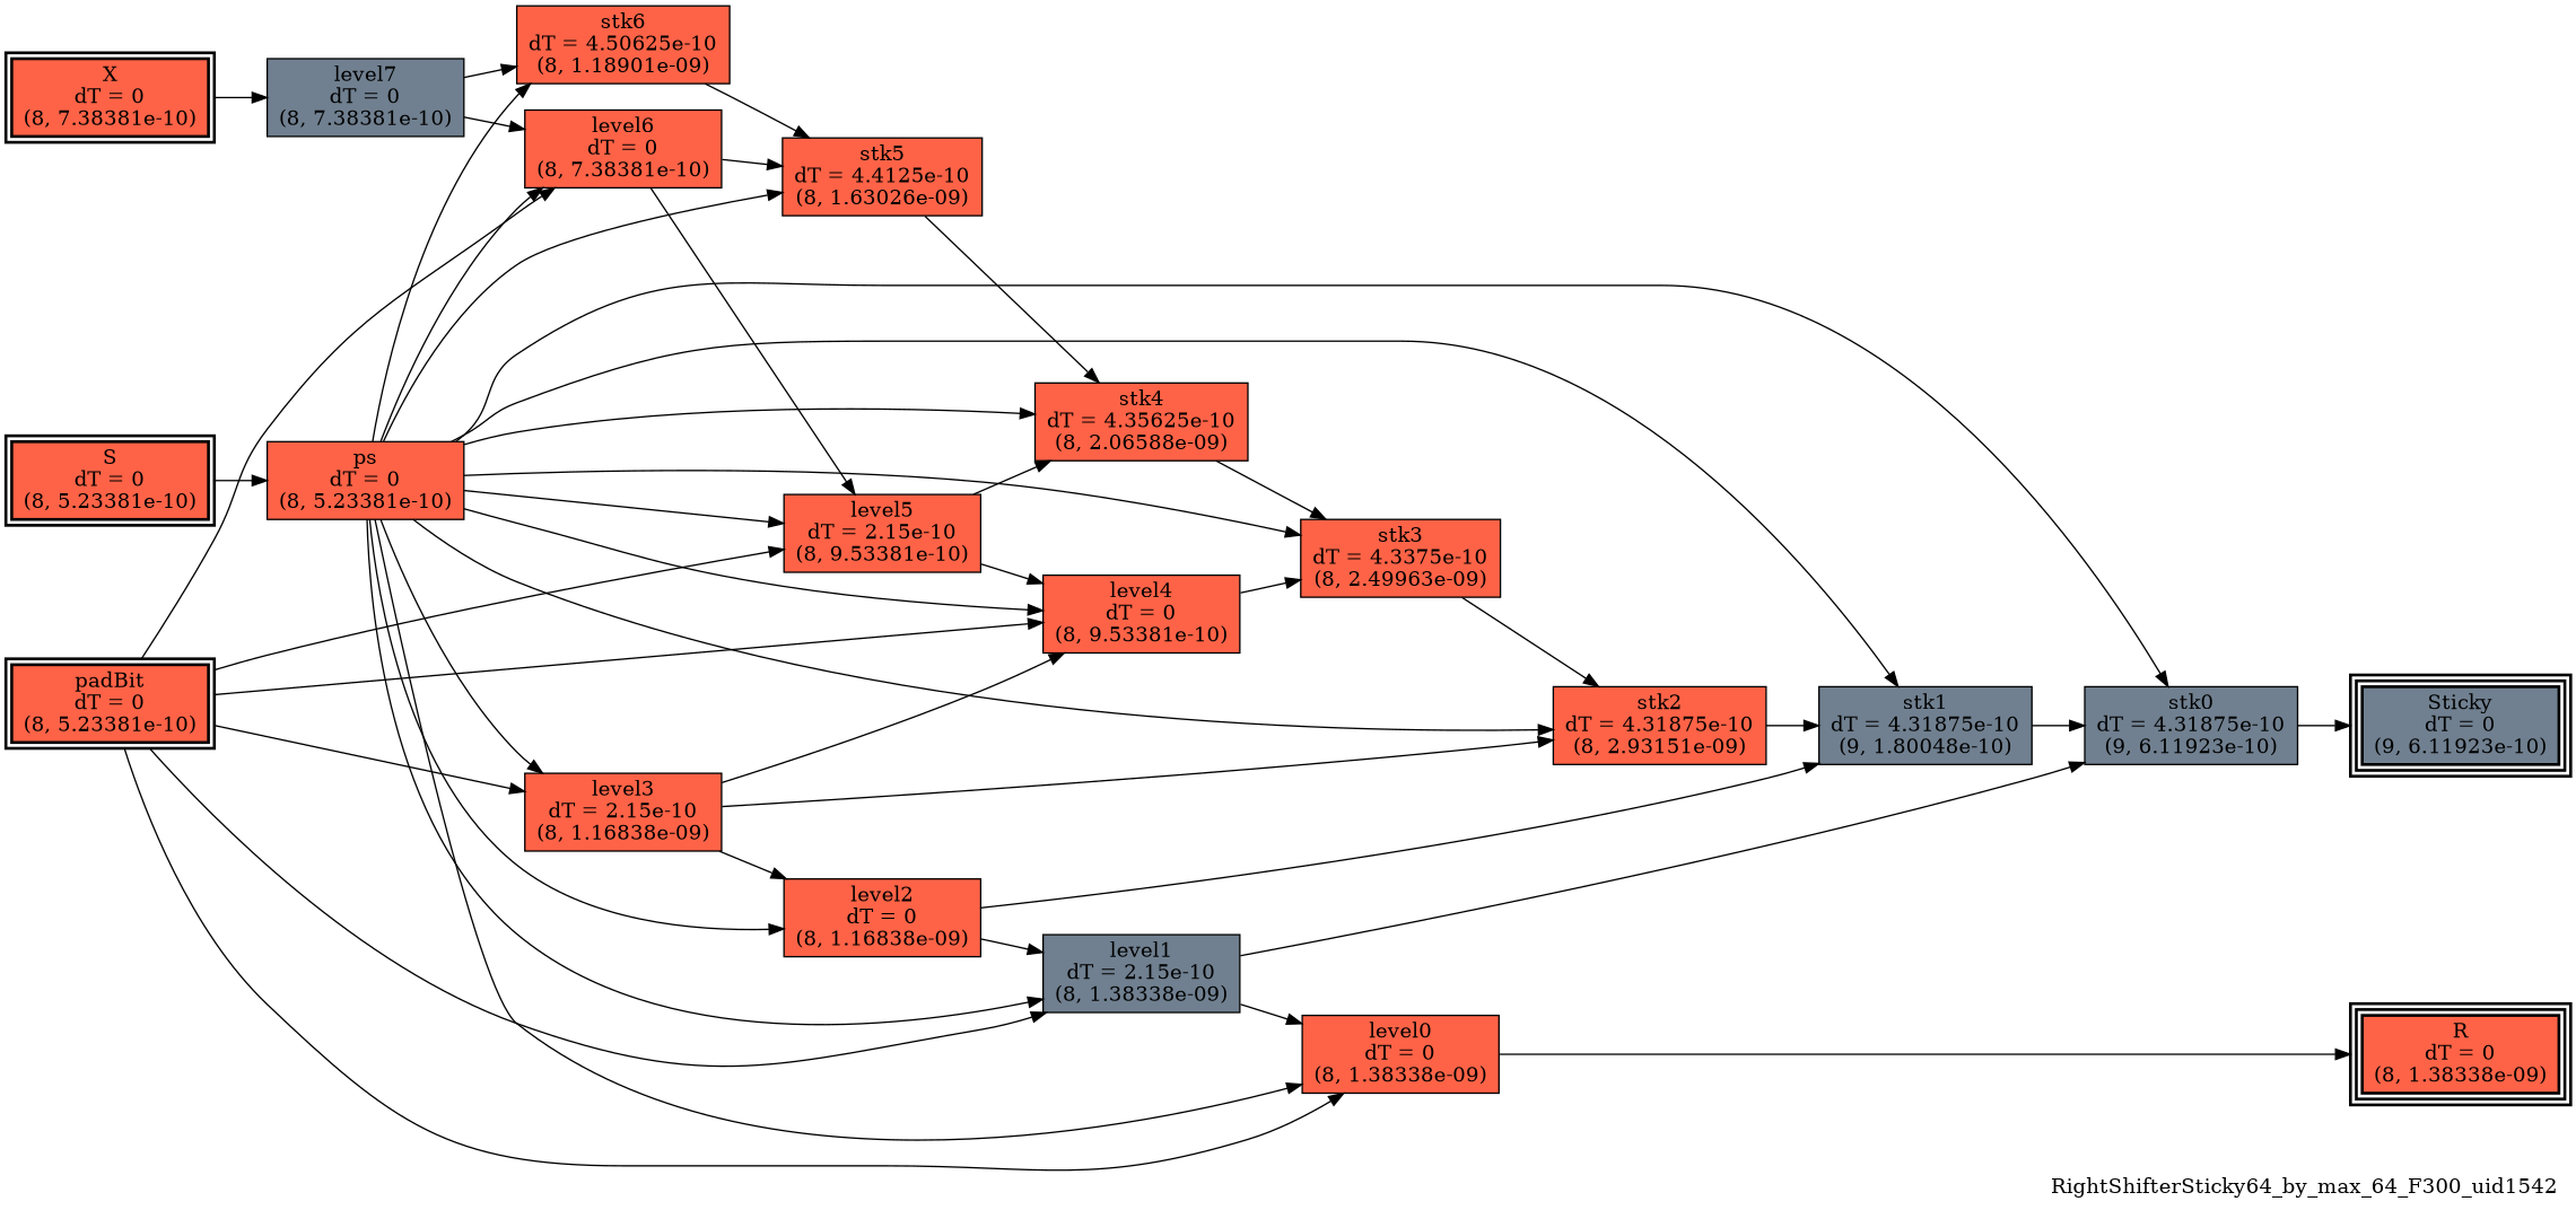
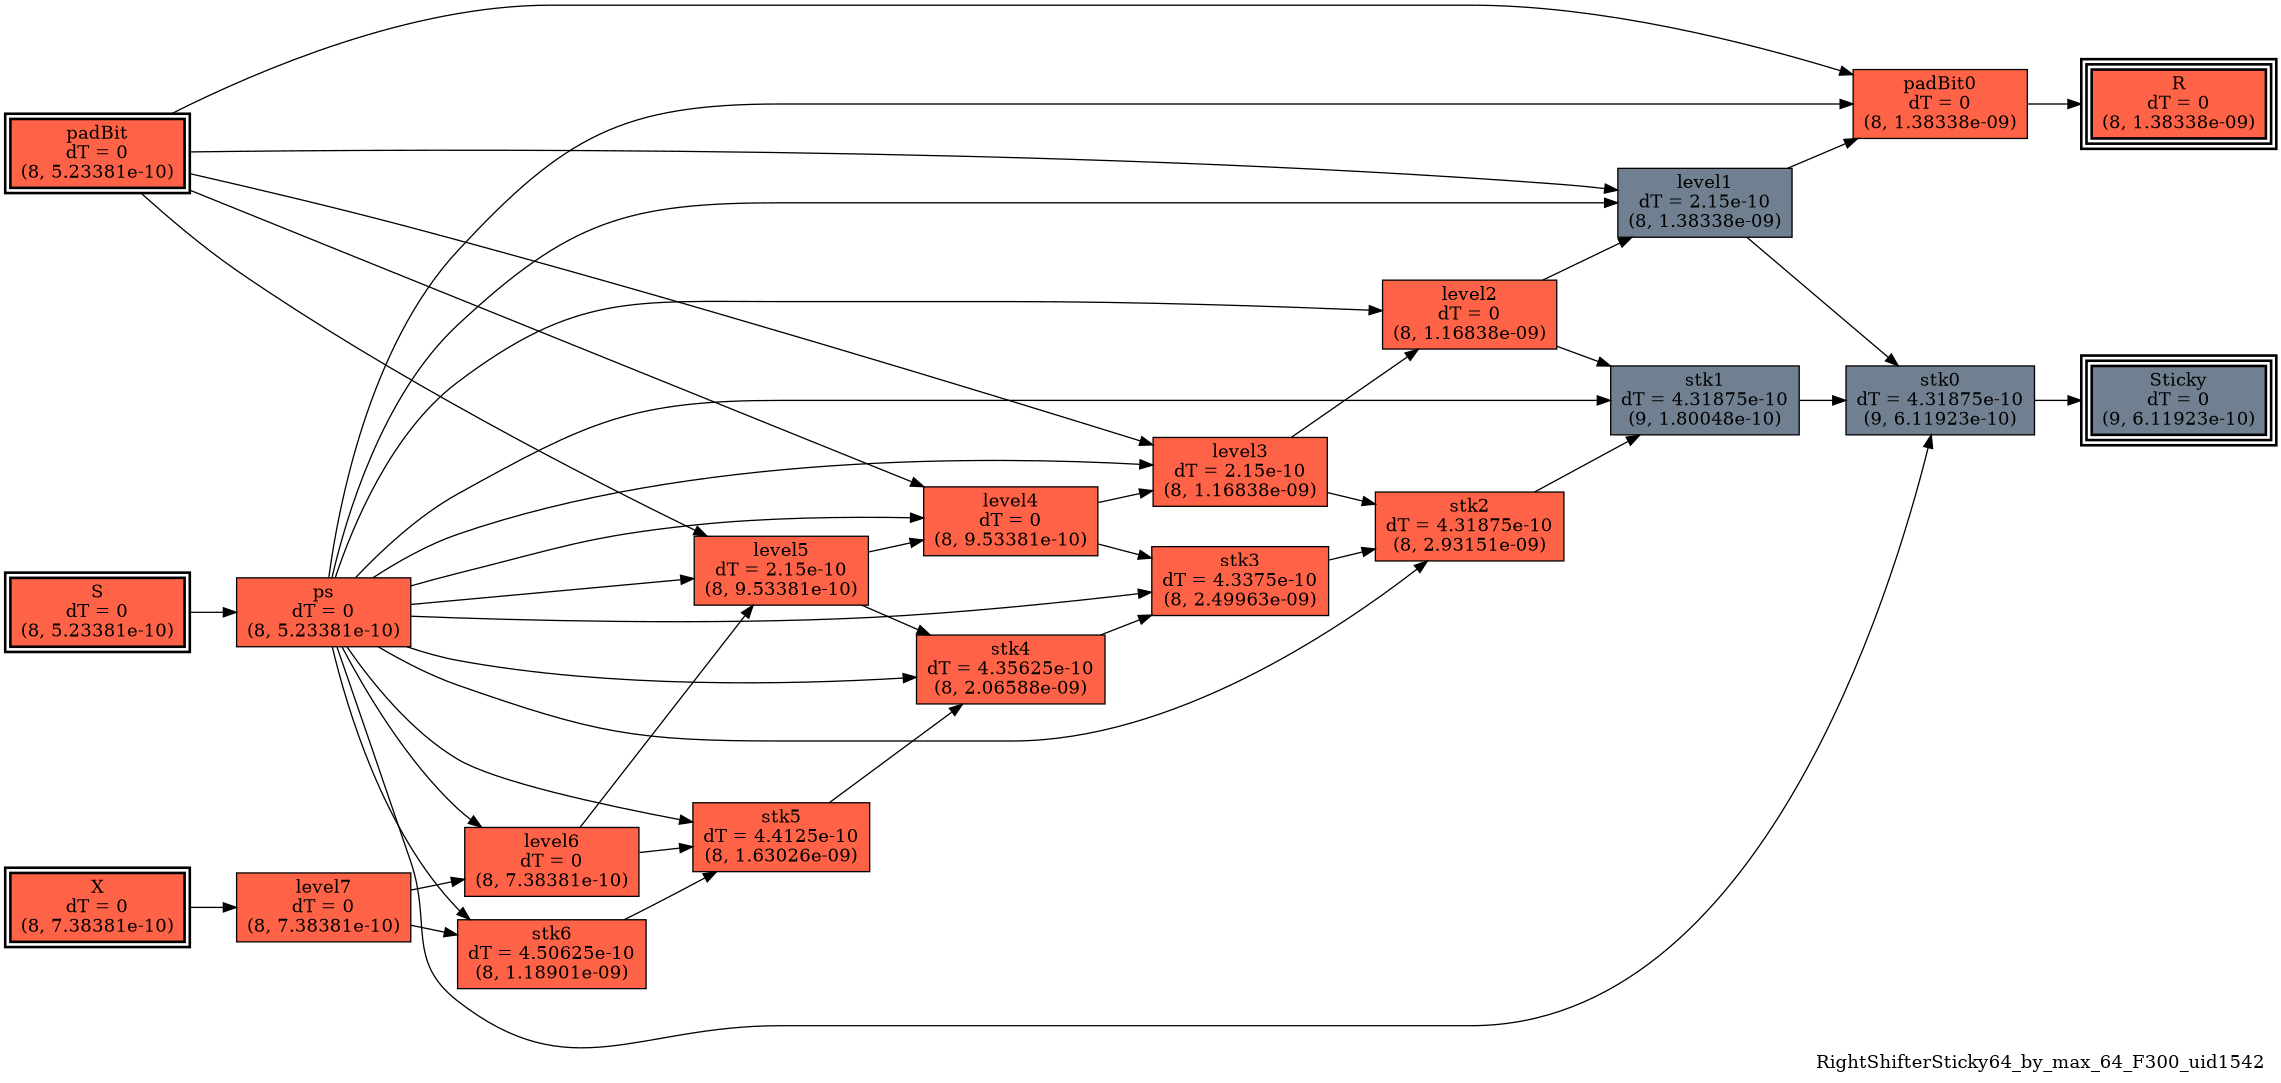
  digraph {
    label=RightShifterSticky64_by_max_64_F300_uid1542
    labeljust=right
    labelloc=bottom
    nodesep=0.25
    rankdir=LR
    ranksep=0.5
    node [color=black fillcolor=tomato peripheries=1 shape=box style=filled]
    edge [arrowhead=normal arrowsize=1.0 arrowtail=normal color=black dir=forward]
    n1 [label="X\ndT = 0\n(8, 7.38381e-10)" peripheries=2 style="bold, filled"]
    n2 [label="S\ndT = 0\n(8, 5.23381e-10)" peripheries=2 style="bold, filled"]
    n3 [label="padBit\ndT = 0\n(8, 5.23381e-10)" peripheries=2 style="bold, filled"]
    n4 [label="R\ndT = 0\n(8, 1.38338e-09)" peripheries=3 style="bold, filled"]
    n5 [fillcolor=slategray label="Sticky\ndT = 0\n(9, 6.11923e-10)" peripheries=3 style="bold, filled"]
-   n6 [fillcolor=slategray label="level7\ndT = 0\n(8, 7.38381e-10)"]
+   n6 [label="level7\ndT = 0\n(8, 7.38381e-10)"]
    n7 [label="ps\ndT = 0\n(8, 5.23381e-10)"]
    n8 [label="level6\ndT = 0\n(8, 7.38381e-10)"]
    n9 [label="level5\ndT = 2.15e-10\n(8, 9.53381e-10)"]
    n10 [label="level4\ndT = 0\n(8, 9.53381e-10)"]
    n11 [label="level3\ndT = 2.15e-10\n(8, 1.16838e-09)"]
    n12 [fillcolor=slategray label="level1\ndT = 2.15e-10\n(8, 1.38338e-09)"]
-   n13 [label="level0\ndT = 0\n(8, 1.38338e-09)"]
+   n13 [label="padBit0\ndT = 0\n(8, 1.38338e-09)"]
    n14 [label="stk6\ndT = 4.50625e-10\n(8, 1.18901e-09)"]
    n15 [label="level2\ndT = 0\n(8, 1.16838e-09)"]
    n16 [label="stk5\ndT = 4.4125e-10\n(8, 1.63026e-09)"]
    n17 [label="stk4\ndT = 4.35625e-10\n(8, 2.06588e-09)"]
    n18 [label="stk3\ndT = 4.3375e-10\n(8, 2.49963e-09)"]
    n19 [label="stk2\ndT = 4.31875e-10\n(8, 2.93151e-09)"]
    n20 [fillcolor=slategray label="stk1\ndT = 4.31875e-10\n(9, 1.80048e-10)"]
    n21 [fillcolor=slategray label="stk0\ndT = 4.31875e-10\n(9, 6.11923e-10)"]
    subgraph sub_1 {
      rank=same
      n1
      n2
      n3
    }
    subgraph sub_2 {
      rank=same
      n4
      n5
    }
    n1 -> n6
    n2 -> n7
-   n3 -> n8
    n3 -> n9
    n3 -> n10
    n3 -> n11
    n3 -> n12
    n3 -> n13
    n6 -> n8
    n6 -> n14
    n7 -> n8
    n7 -> n9
    n7 -> n10
    n7 -> n11
    n7 -> n12
    n7 -> n13
    n7 -> n14
    n7 -> n15
    n7 -> n16
    n7 -> n17
    n7 -> n18
    n7 -> n19
    n7 -> n20
    n7 -> n21
    n8 -> n9
    n8 -> n16
    n9 -> n10
    n9 -> n17
-   n11 -> n10
+   n10 -> n11
    n10 -> n18
    n11 -> n15
    n11 -> n19
    n12 -> n13
    n12 -> n21
    n13 -> n4
    n14 -> n16
    n15 -> n12
    n15 -> n20
    n16 -> n17
    n17 -> n18
    n18 -> n19
    n19 -> n20
    n20 -> n21
    n21 -> n5
  }
